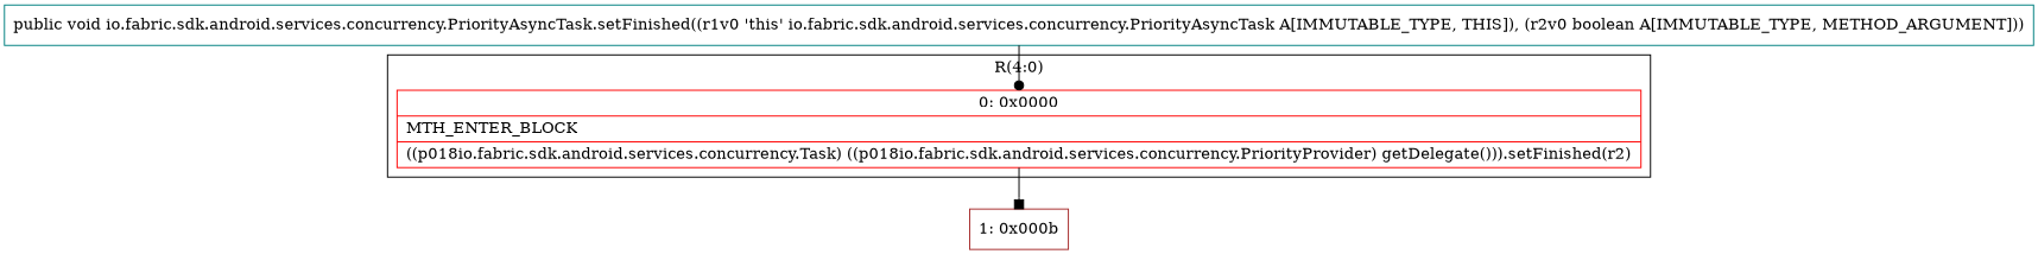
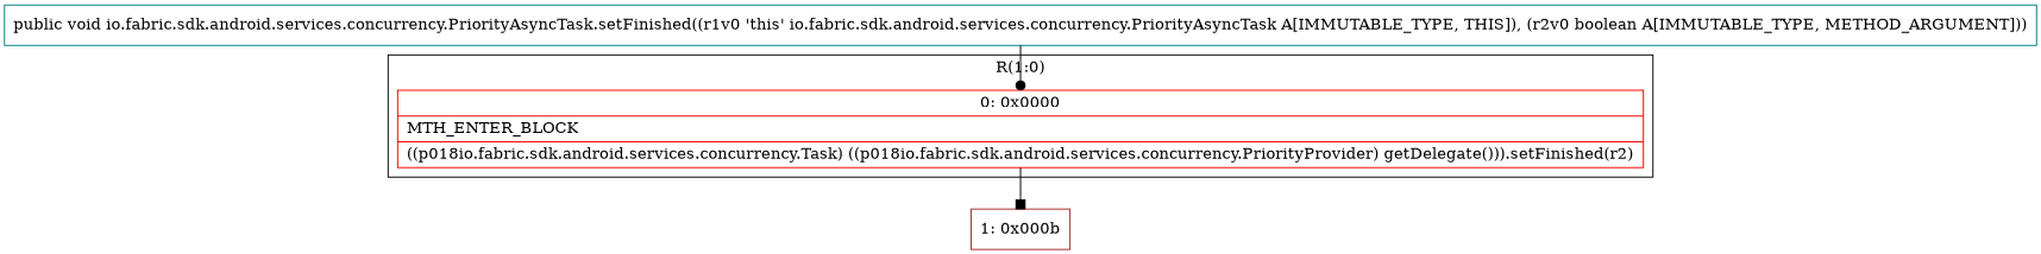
  digraph {
    node [shape=record]
    n1 [color=red label="{0\:\ 0x0000|MTH_ENTER_BLOCK\l|((p018io.fabric.sdk.android.services.concurrency.Task) ((p018io.fabric.sdk.android.services.concurrency.PriorityProvider) getDelegate())).setFinished(r2)\l}"]
    n2 [color=brown label="{1\:\ 0x000b}"]
    n3 [label="{public void io.fabric.sdk.android.services.concurrency.PriorityAsyncTask.setFinished((r1v0 'this' io.fabric.sdk.android.services.concurrency.PriorityAsyncTask A[IMMUTABLE_TYPE, THIS]), (r2v0 boolean A[IMMUTABLE_TYPE, METHOD_ARGUMENT])) }" color=teal]
    subgraph cluster_1 {
-     label="R(4:0)"
+     label="R(1:0)"
      n1
    }
    n1 -> n2 [arrowhead=box]
    n3 -> n1 [arrowhead=dot]
  }
